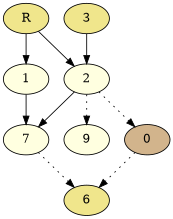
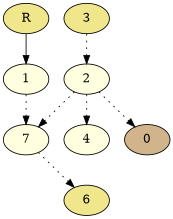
  digraph {
    fontname="DejaVu Serif"
    node [fillcolor=lightyellow fontname="DejaVu Serif" style=filled]
    edge [fontname="DejaVu Serif" style=dotted]
    1
    7
    6 [fillcolor=khaki]
    2
-   4 [label=9]
+   4
    n6 [fillcolor=tan label=0]
    3 [fillcolor=khaki]
    R [fillcolor=khaki]
-   1 -> 7 [style=solid]
+   1 -> 7
    7 -> 6
-   2 -> 7 [style=solid]
+   2 -> 7
    2 -> 4
    2 -> n6
-   n6 -> 6
-   3 -> 2 [style=solid]
+   3 -> 2
    R -> 1 [style=solid]
-   R -> 2 [style=solid]
  }
